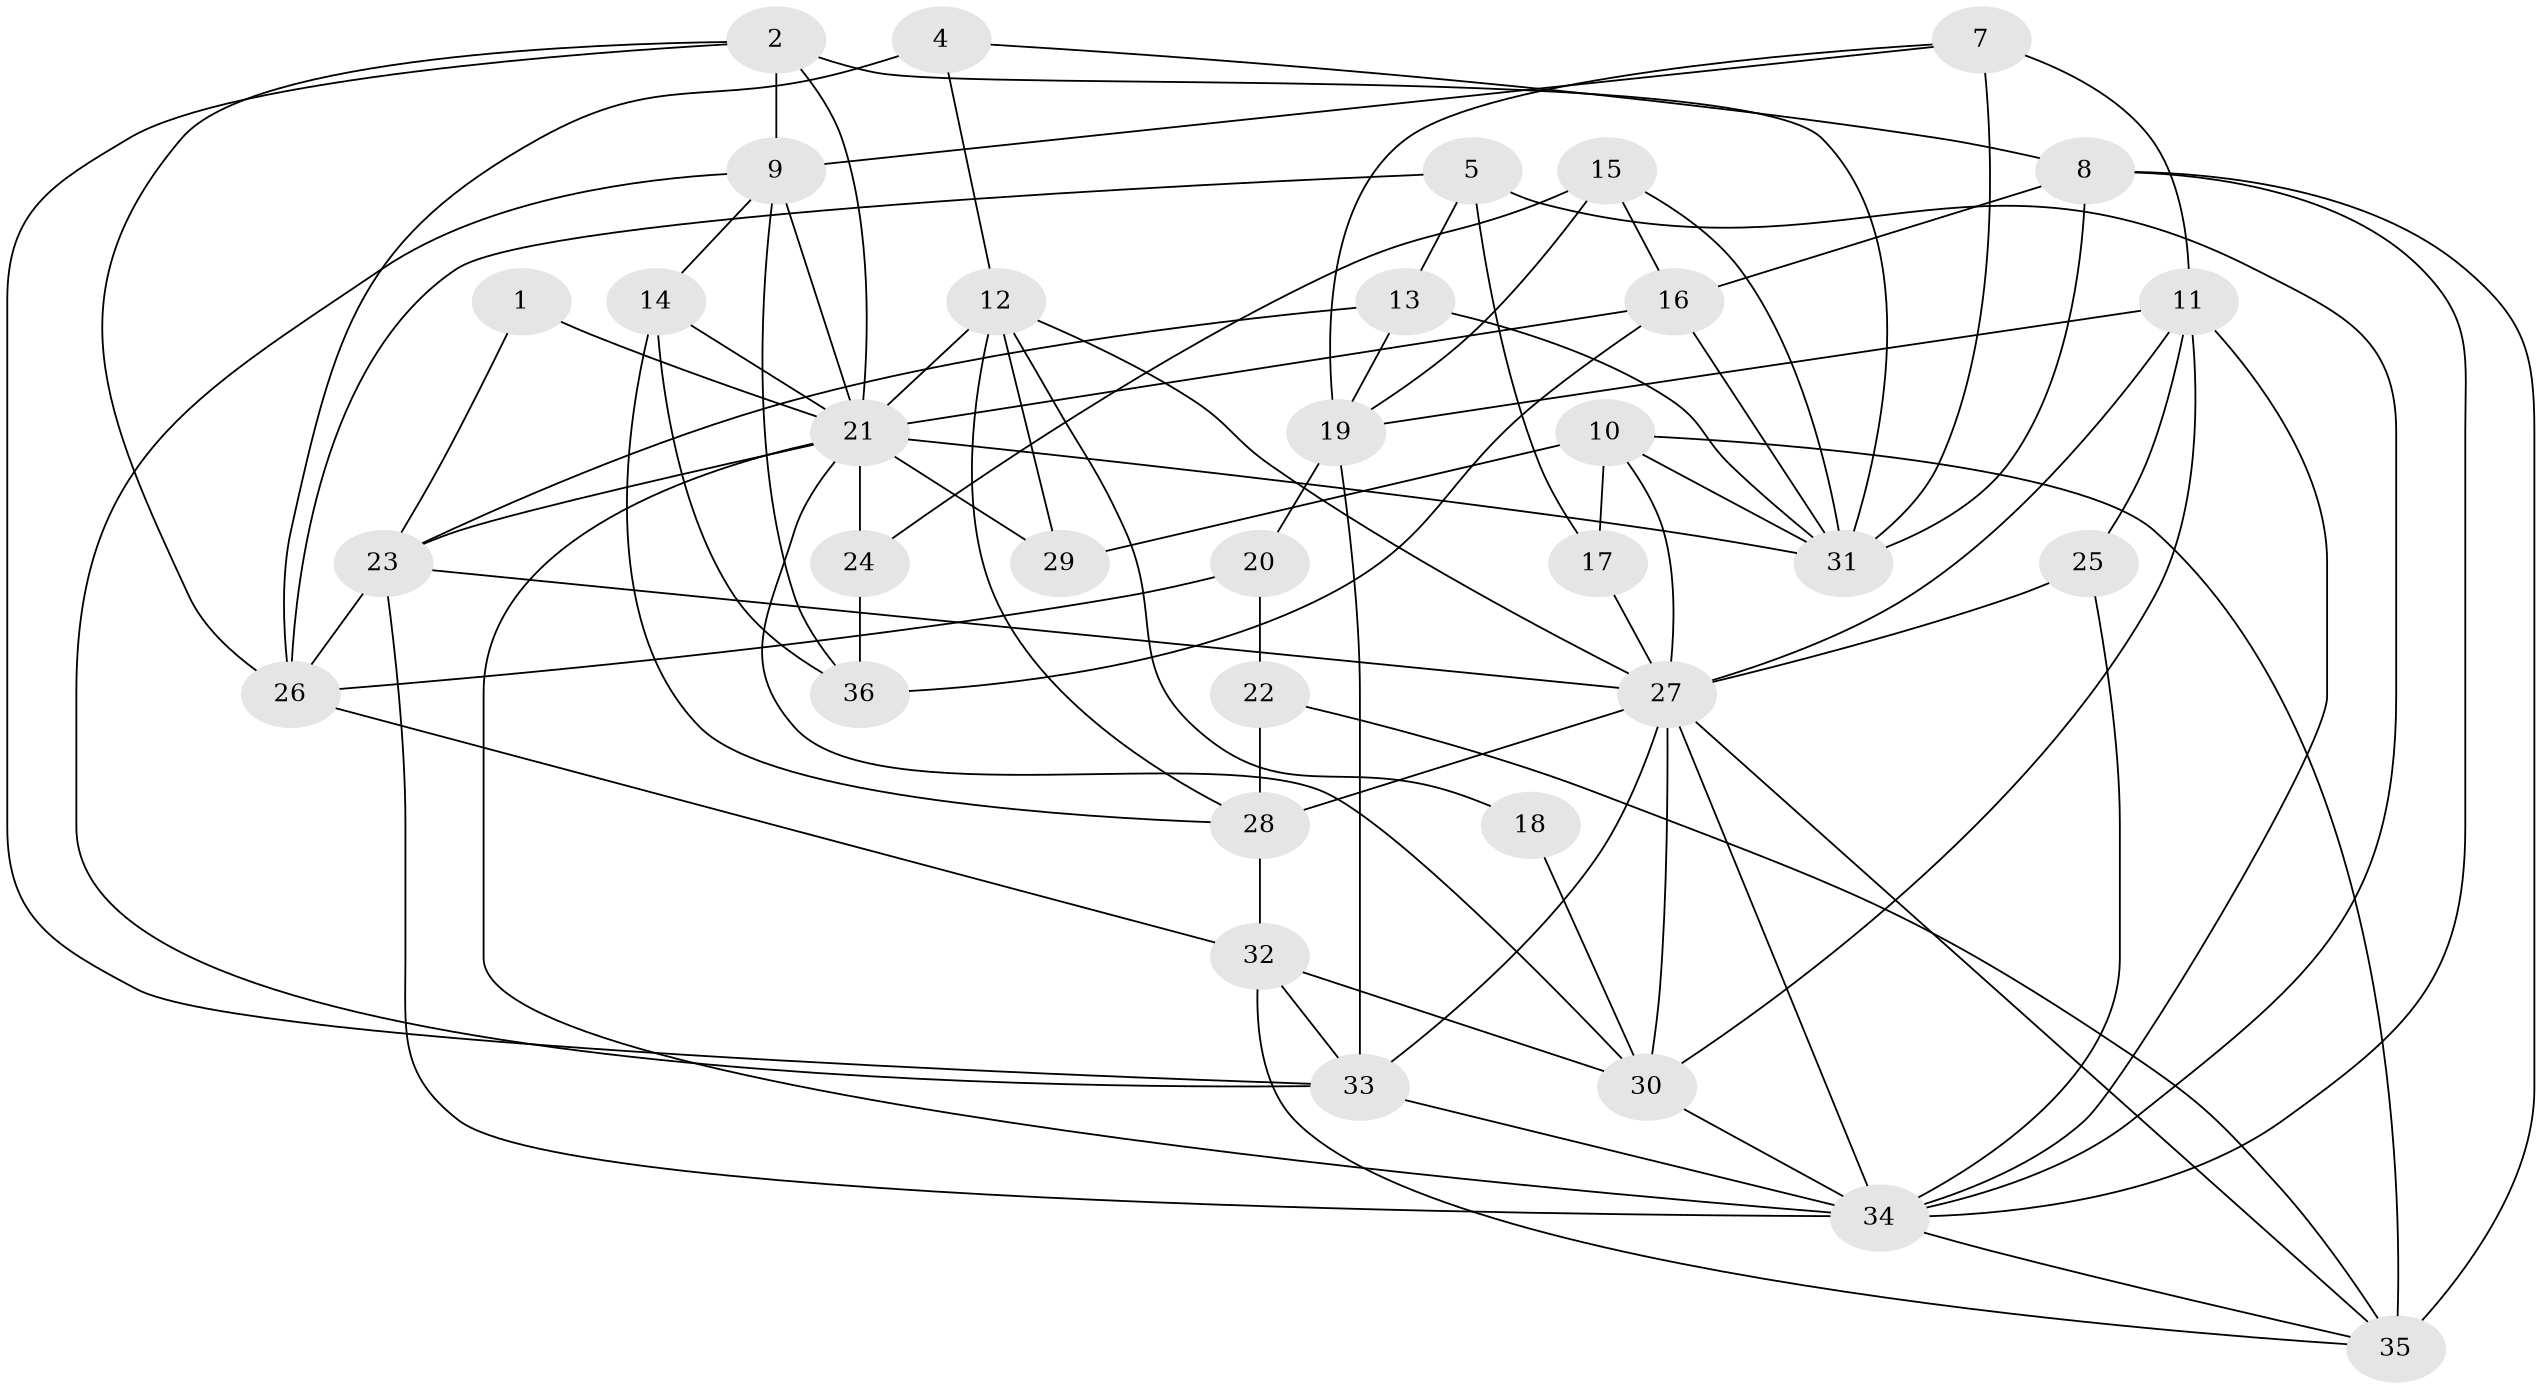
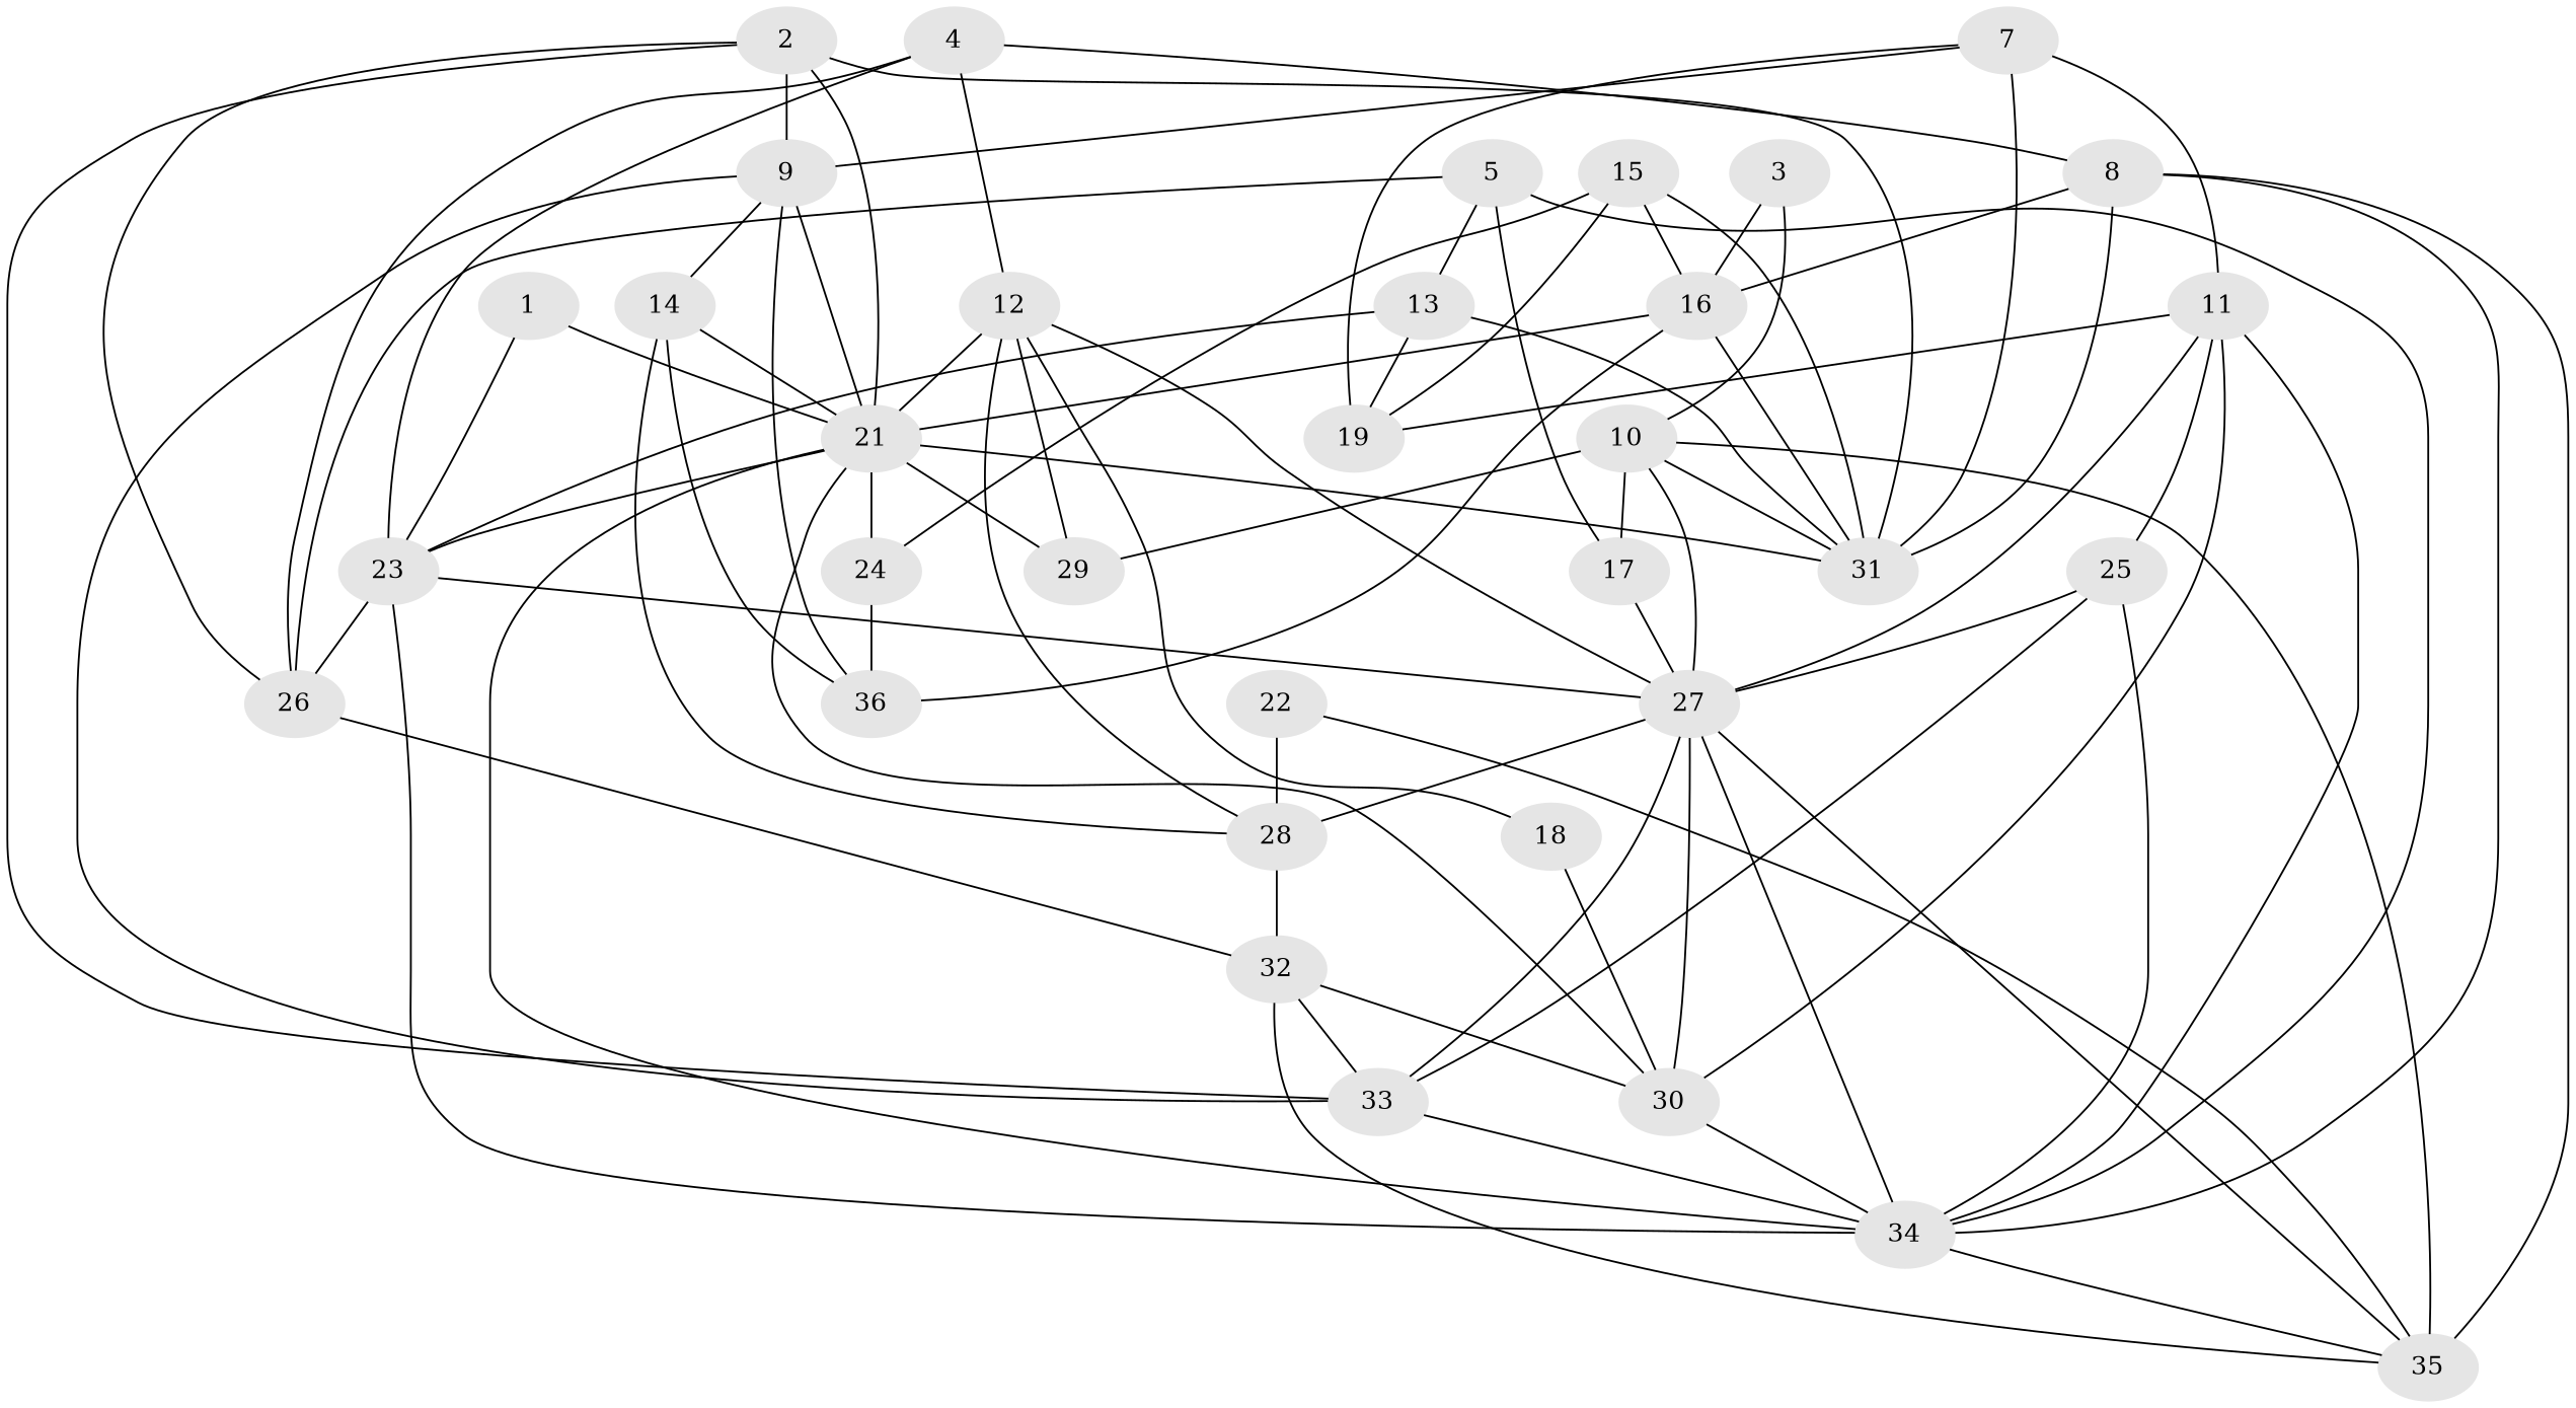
  graph {
    fontname="DejaVu Serif"
    node [color=gray90 fontname="DejaVu Serif" style=filled]
    edge [fontname="DejaVu Serif" weight=1.0]
    1
    21
    23
    18
    30
    31
    34
    29
    24
    26
    27
    2
    9
    33
    36
    14
    32
+   3
    10
    16
    17
    35
    4
    8
    12
    28
    5
    13
    19
    7
    11
    25
-   20
    15
    22
    1 -- 21
    1 -- 23
    21 -- 23
    21 -- 30
    21 -- 31
    21 -- 34
    21 -- 29
    21 -- 24
    23 -- 34 [weight=2.0]
    23 -- 26
    23 -- 27
    18 -- 30
    30 -- 34
    34 -- 35
    24 -- 36
    26 -- 32
    27 -- 30
    27 -- 34
    27 -- 33
    27 -- 35
    27 -- 28 [weight=2.0]
    2 -- 21
    2 -- 31
    2 -- 26
    2 -- 9
    2 -- 33
    9 -- 21 [weight=2.0]
    9 -- 33
    9 -- 36
    9 -- 14
    33 -- 34
    14 -- 21
    14 -- 36
    14 -- 28
    32 -- 30
    32 -- 33
    32 -- 35
+   3 -- 10
+   3 -- 16
    10 -- 31
    10 -- 29
    10 -- 27
    10 -- 17
    10 -- 35
    16 -- 21
    16 -- 31
    16 -- 36 [weight=2.0]
    17 -- 27
+   4 -- 23
    4 -- 26
    4 -- 8
    4 -- 12
    8 -- 31
    8 -- 34
    8 -- 16
    8 -- 35 [weight=2.0]
    12 -- 21
    12 -- 18
    12 -- 29
    12 -- 27
    12 -- 28
    28 -- 32
    5 -- 34 [weight=2.0]
    5 -- 26
    5 -- 17
    5 -- 13 [weight=2.0]
    13 -- 23
    13 -- 31
    13 -- 19
-   19 -- 20 [weight=2.0]
    7 -- 31 [weight=2.0]
    7 -- 9
    7 -- 19
    7 -- 11
    11 -- 30
    11 -- 34
    11 -- 27
    11 -- 19
    11 -- 25
    25 -- 34
    25 -- 27
-   19 -- 33
-   20 -- 26
-   20 -- 22 [weight=2.0]
+   25 -- 33
    15 -- 31
    15 -- 24
    15 -- 16
    15 -- 19
    22 -- 35 [weight=2.0]
    22 -- 28
  }
